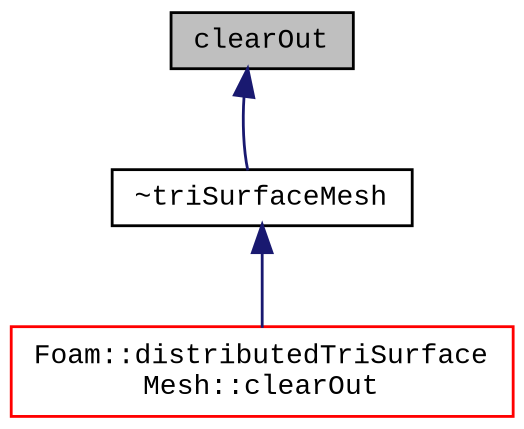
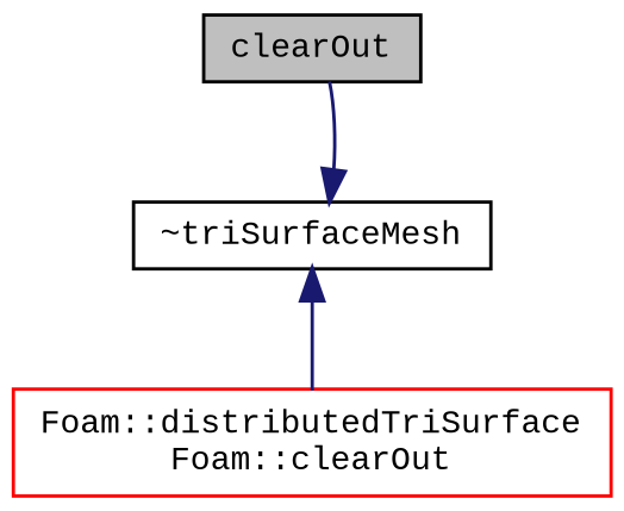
  digraph {
    fontname="Liberation Mono"
    rankdir=TB
    node [color=black fontname="Liberation Mono" fontsize=10 shape=record]
    edge [color=midnightblue dir=back fontname="Liberation Mono" fontsize=10 labelfontname=Helvetica labelfontsize=10 style=solid]
    n1 [fillcolor=grey75 fontcolor=black height=0.2 label=clearOut style=filled width=0.4]
    n2 [height=0.2 label="~triSurfaceMesh" width=0.4]
-   n3 [color=red height=0.2 label="Foam::distributedTriSurface\lMesh::clearOut" width=0.4]
-   n1 -> n2
+   n3 [color=red height=0.2 label="Foam::distributedTriSurface\lFoam::clearOut" width=0.4]
+   n2 -> n1
    n2 -> n3
  }
